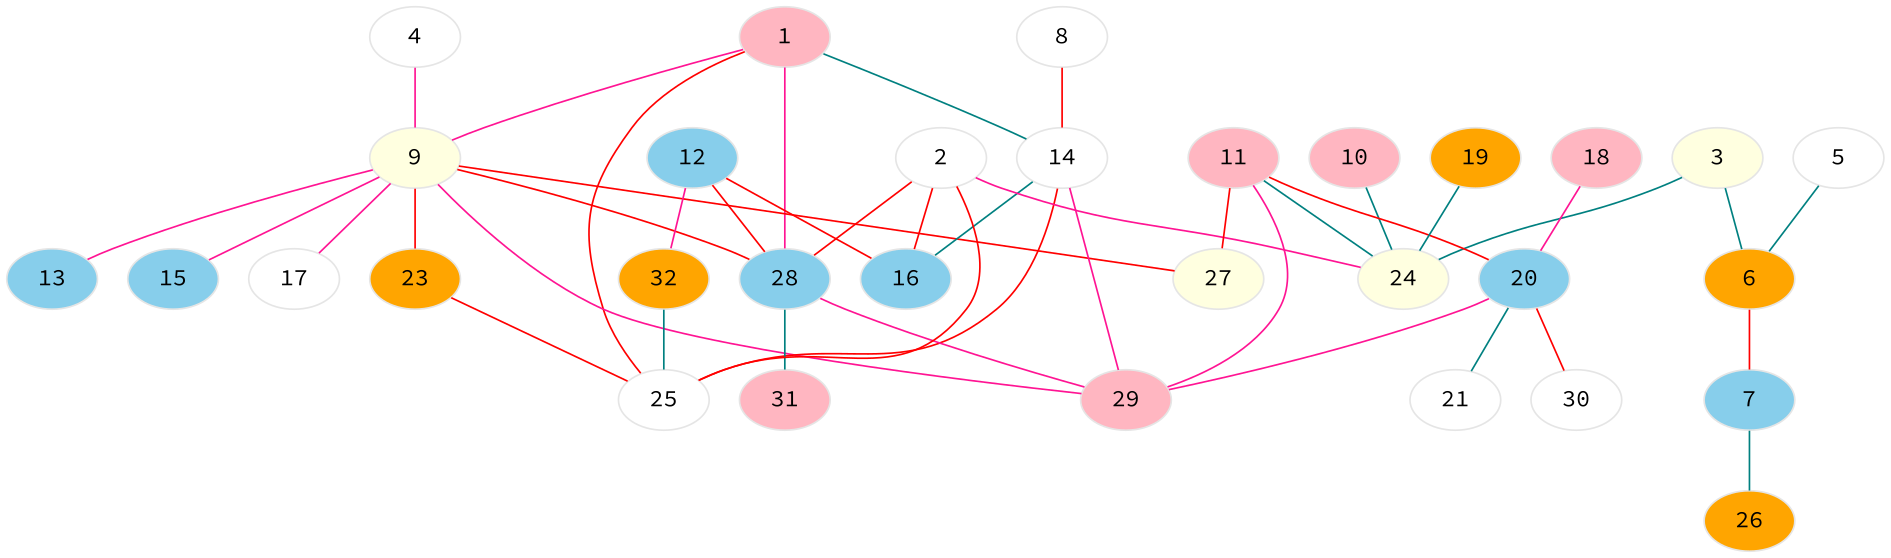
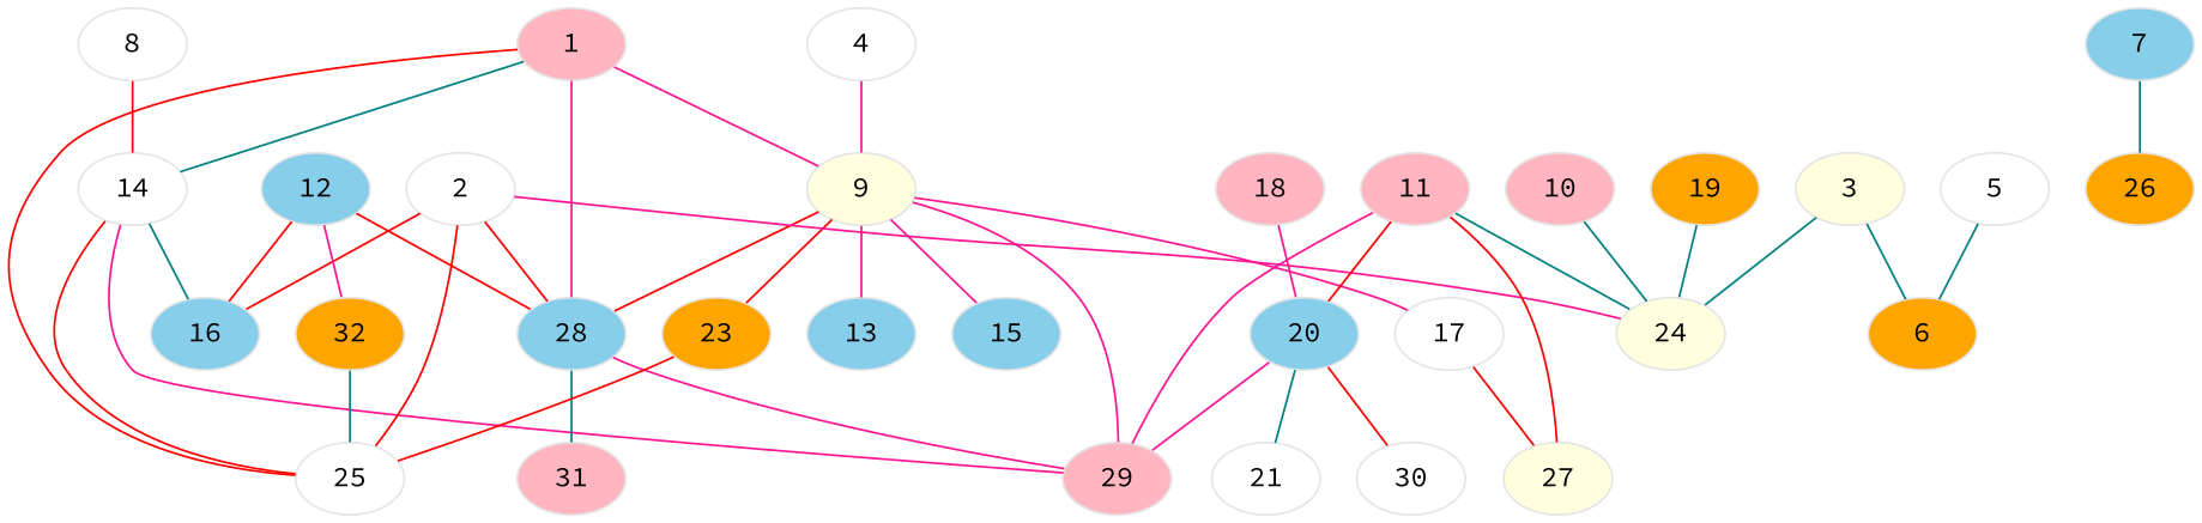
  graph {
    fontname="Source Code Pro"
    node [color=gray90 fillcolor=white fontname="Source Code Pro" style=filled]
    edge [color=red fontname="Source Code Pro" weight=1.0]
    1 [fillcolor=lightpink]
    9 [fillcolor=lightyellow]
    14
    25
    28 [fillcolor=skyblue]
    13 [fillcolor=skyblue]
    15 [fillcolor=skyblue]
    17
    23 [fillcolor=orange]
    27 [fillcolor=lightyellow]
    29 [fillcolor=lightpink]
    16 [fillcolor=skyblue]
    31 [fillcolor=lightpink]
    2
    24 [fillcolor=lightyellow]
    3 [fillcolor=lightyellow]
    6 [fillcolor=orange]
    7 [fillcolor=skyblue]
    4
    5
    26 [fillcolor=orange]
    8
    10 [fillcolor=lightpink]
    11 [fillcolor=lightpink]
    20 [fillcolor=skyblue]
    21
    30
    12 [fillcolor=skyblue]
    n29 [fillcolor=orange label=32]
    18 [fillcolor=lightpink]
    19 [fillcolor=orange]
    1 -- 9 [color=deeppink]
    1 -- 14 [color=teal]
    1 -- 25
    1 -- 28 [color=deeppink weight=2.0]
    9 -- 28
    9 -- 13 [color=deeppink]
    9 -- 15 [color=deeppink]
    9 -- 17 [color=deeppink]
    9 -- 23
-   9 -- 27
+   17 -- 27
    9 -- 29 [color=deeppink]
    14 -- 25
    14 -- 29 [color=deeppink weight=2.0]
    14 -- 16 [color=teal weight=2.0]
    28 -- 29 [color=deeppink]
    28 -- 31 [color=teal]
    23 -- 25
    2 -- 25
    2 -- 28
    2 -- 16
    2 -- 24 [color=deeppink weight=2.0]
    3 -- 24 [color=teal]
    3 -- 6 [color=teal]
-   6 -- 7
    7 -- 26 [color=teal]
    4 -- 9 [color=deeppink]
    5 -- 6 [color=teal]
    8 -- 14
    10 -- 24 [color=teal]
    11 -- 27
    11 -- 29 [color=deeppink]
    11 -- 24 [color=teal]
    11 -- 20
    20 -- 29 [color=deeppink weight=2.0]
    20 -- 21 [color=teal]
    20 -- 30
    12 -- 28
    12 -- 16
    12 -- n29 [color=deeppink]
    n29 -- 25 [color=teal]
    18 -- 20 [color=deeppink]
    19 -- 24 [color=teal]
  }
